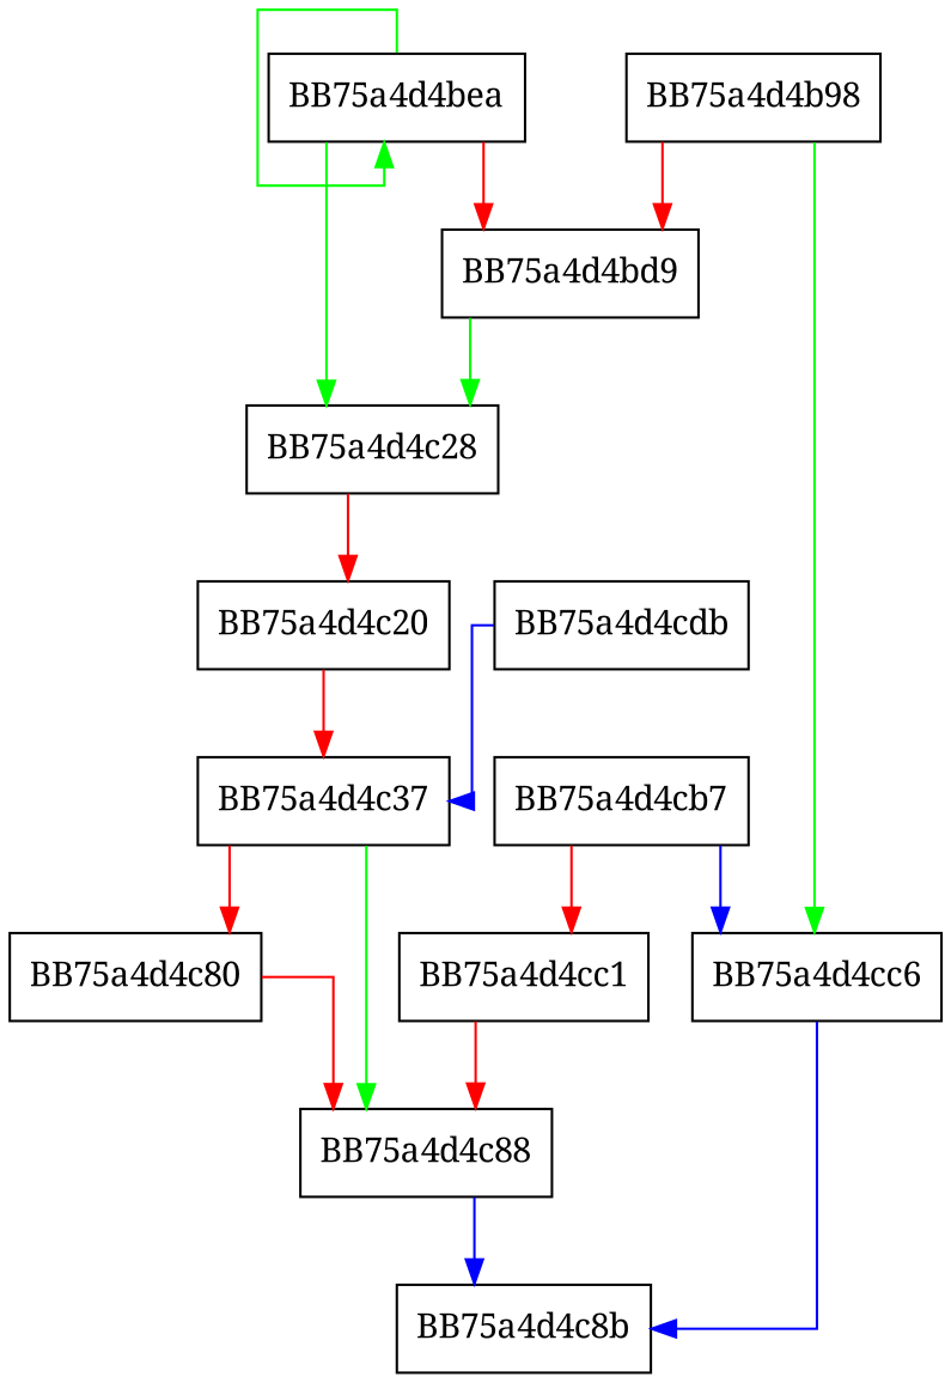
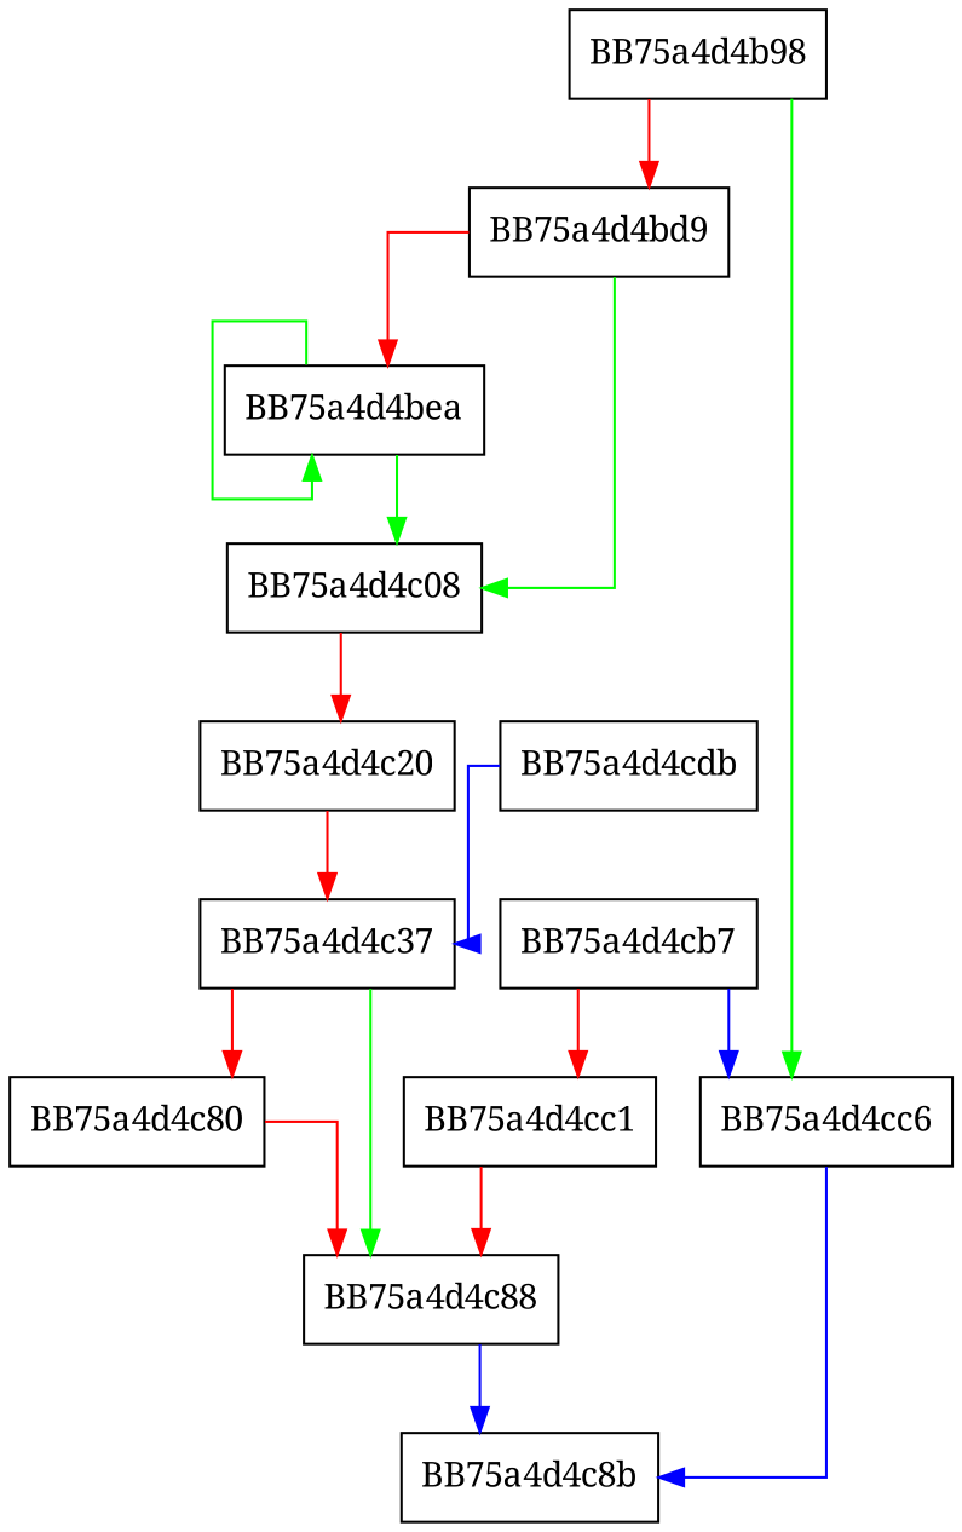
  digraph {
    fontname="Noto Serif"
    splines=ortho
    node [fontname="Noto Serif" shape=box]
    edge [color=red fontname="Noto Serif"]
    BB75a4d4b98
    BB75a4d4cc6
    BB75a4d4bd9
    BB75a4d4c8b
-   BB75a4d4c08 [label=BB75a4d4c28]
+   BB75a4d4c08
    BB75a4d4bea
    BB75a4d4c20
    BB75a4d4c37
    BB75a4d4cb7
    BB75a4d4cc1
    BB75a4d4cdb
    BB75a4d4c88
    BB75a4d4c80
    BB75a4d4b98 -> BB75a4d4cc6 [color=green]
    BB75a4d4b98 -> BB75a4d4bd9
    BB75a4d4cc6 -> BB75a4d4c8b [color=blue]
    BB75a4d4bd9 -> BB75a4d4c08 [color=green]
-   BB75a4d4bea -> BB75a4d4bd9
+   BB75a4d4bd9 -> BB75a4d4bea
    BB75a4d4c08 -> BB75a4d4c20
    BB75a4d4bea -> BB75a4d4c08 [color=green]
    BB75a4d4bea -> BB75a4d4bea [color=green]
    BB75a4d4c20 -> BB75a4d4c37
    BB75a4d4c37 -> BB75a4d4c88 [color=green]
    BB75a4d4c37 -> BB75a4d4c80
    BB75a4d4cb7 -> BB75a4d4cc6 [color=blue]
    BB75a4d4cb7 -> BB75a4d4cc1
    BB75a4d4cc1 -> BB75a4d4c88
    BB75a4d4cdb -> BB75a4d4c37 [color=blue]
    BB75a4d4c88 -> BB75a4d4c8b [color=blue]
    BB75a4d4c80 -> BB75a4d4c88
  }
